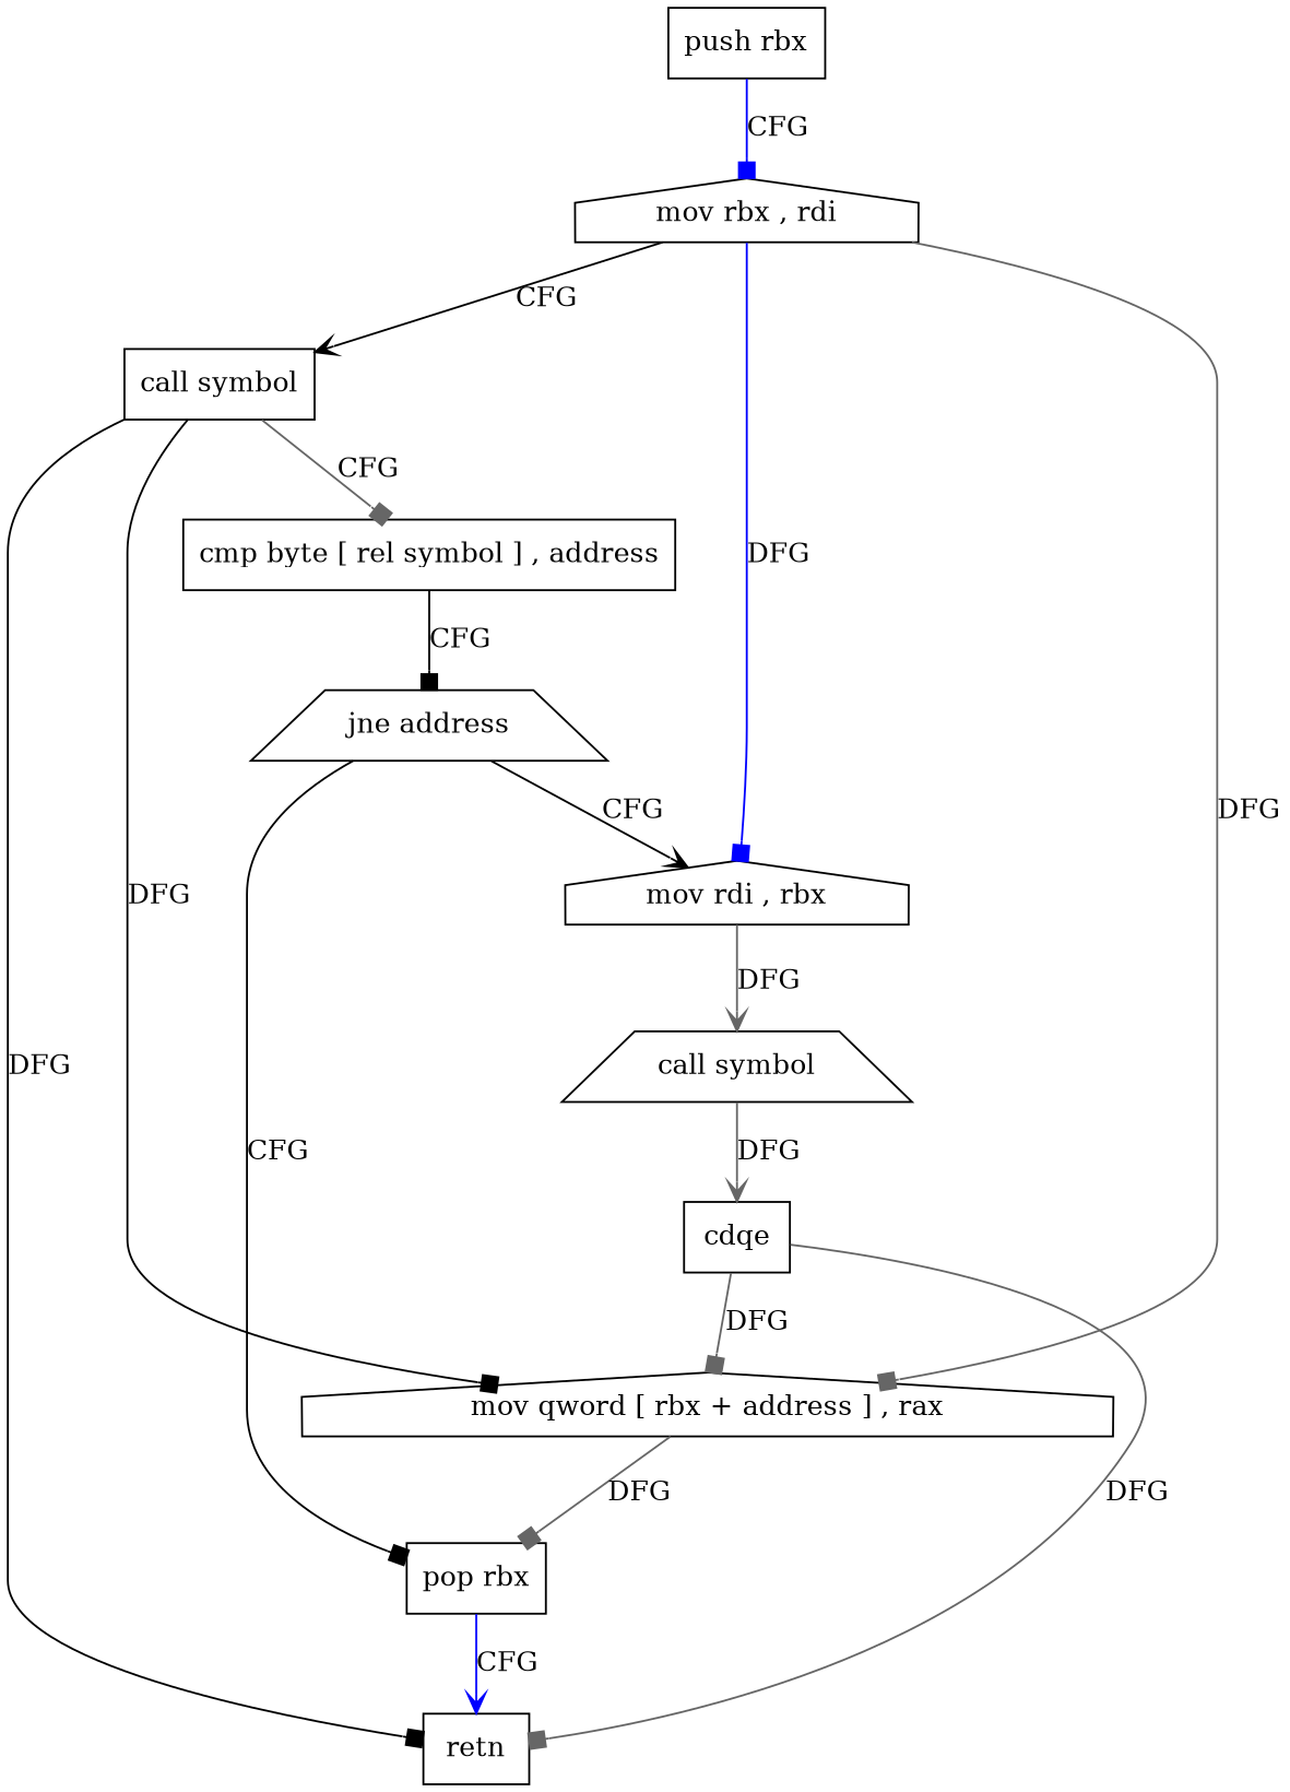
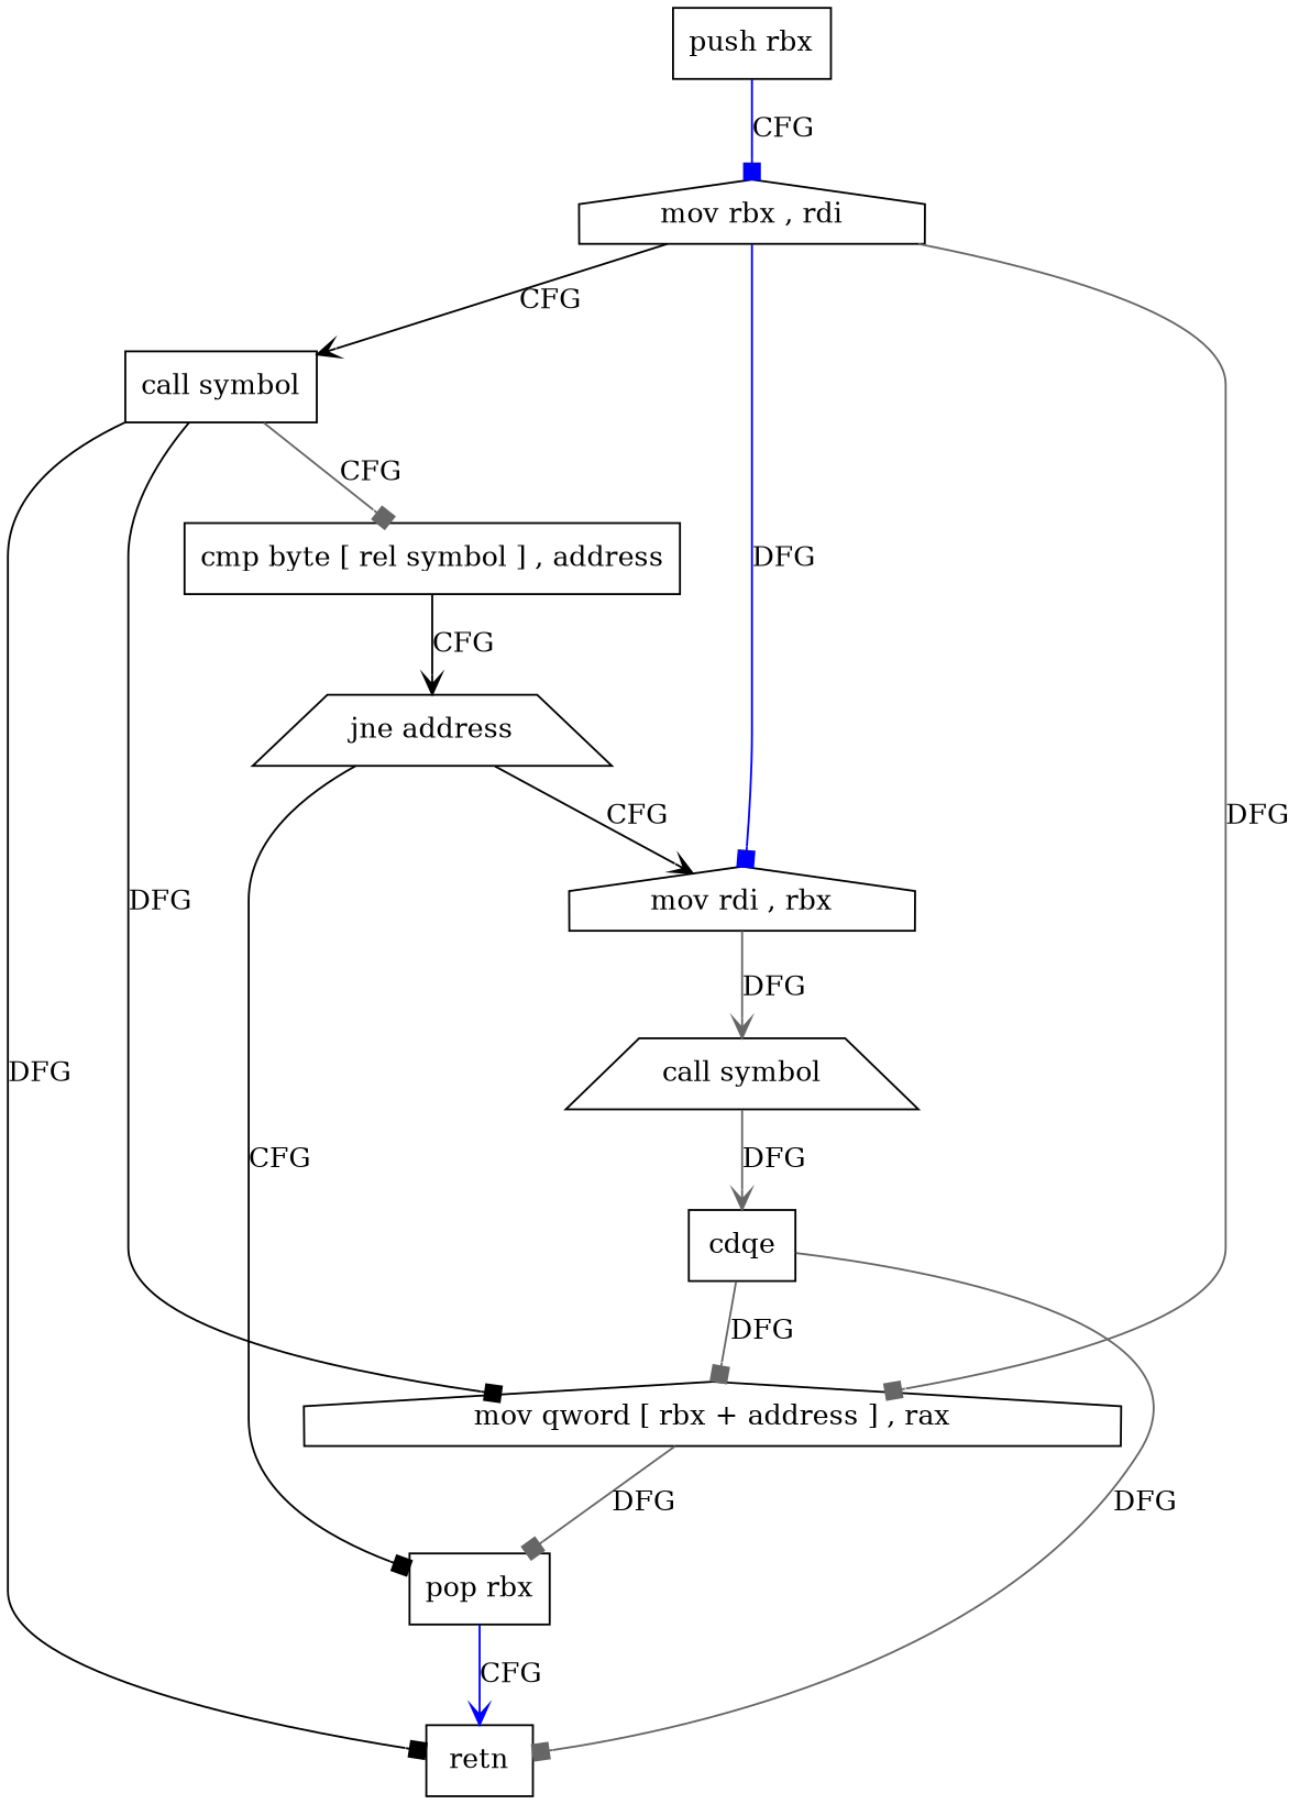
  digraph {
    node [shape=box]
    edge [arrowhead=box color=gray40]
    n1 [label="push rbx"]
    n2 [label="mov rbx , rdi" shape=house]
    n3 [label="call symbol"]
    n4 [label="mov rdi , rbx" shape=house]
    n5 [label="mov qword [ rbx + address ] , rax" shape=house]
    n6 [label="cmp byte [ rel symbol ] , address"]
    n7 [label=retn]
    n8 [label="call symbol" shape=trapezium]
    n9 [label="pop rbx"]
    n10 [label="jne address" shape=trapezium]
    n11 [label=cdqe]
    n1 -> n2 [color=blue label=CFG]
    n2 -> n3 [arrowhead=vee color=black label=CFG]
    n2 -> n4 [color=blue label=DFG]
    n2 -> n5 [label=DFG]
    n3 -> n5 [color=black label=DFG]
    n3 -> n6 [label=CFG]
    n3 -> n7 [color=black label=DFG]
    n4 -> n8 [arrowhead=vee label=DFG]
    n5 -> n9 [label=DFG]
-   n6 -> n10 [color=black label=CFG]
+   n6 -> n10 [arrowhead=vee color=black label=CFG]
    n8 -> n11 [arrowhead=vee label=DFG]
    n9 -> n7 [arrowhead=vee color=blue label=CFG]
    n10 -> n4 [arrowhead=vee color=black label=CFG]
    n10 -> n9 [color=black label=CFG]
    n11 -> n5 [label=DFG]
    n11 -> n7 [label=DFG]
  }
